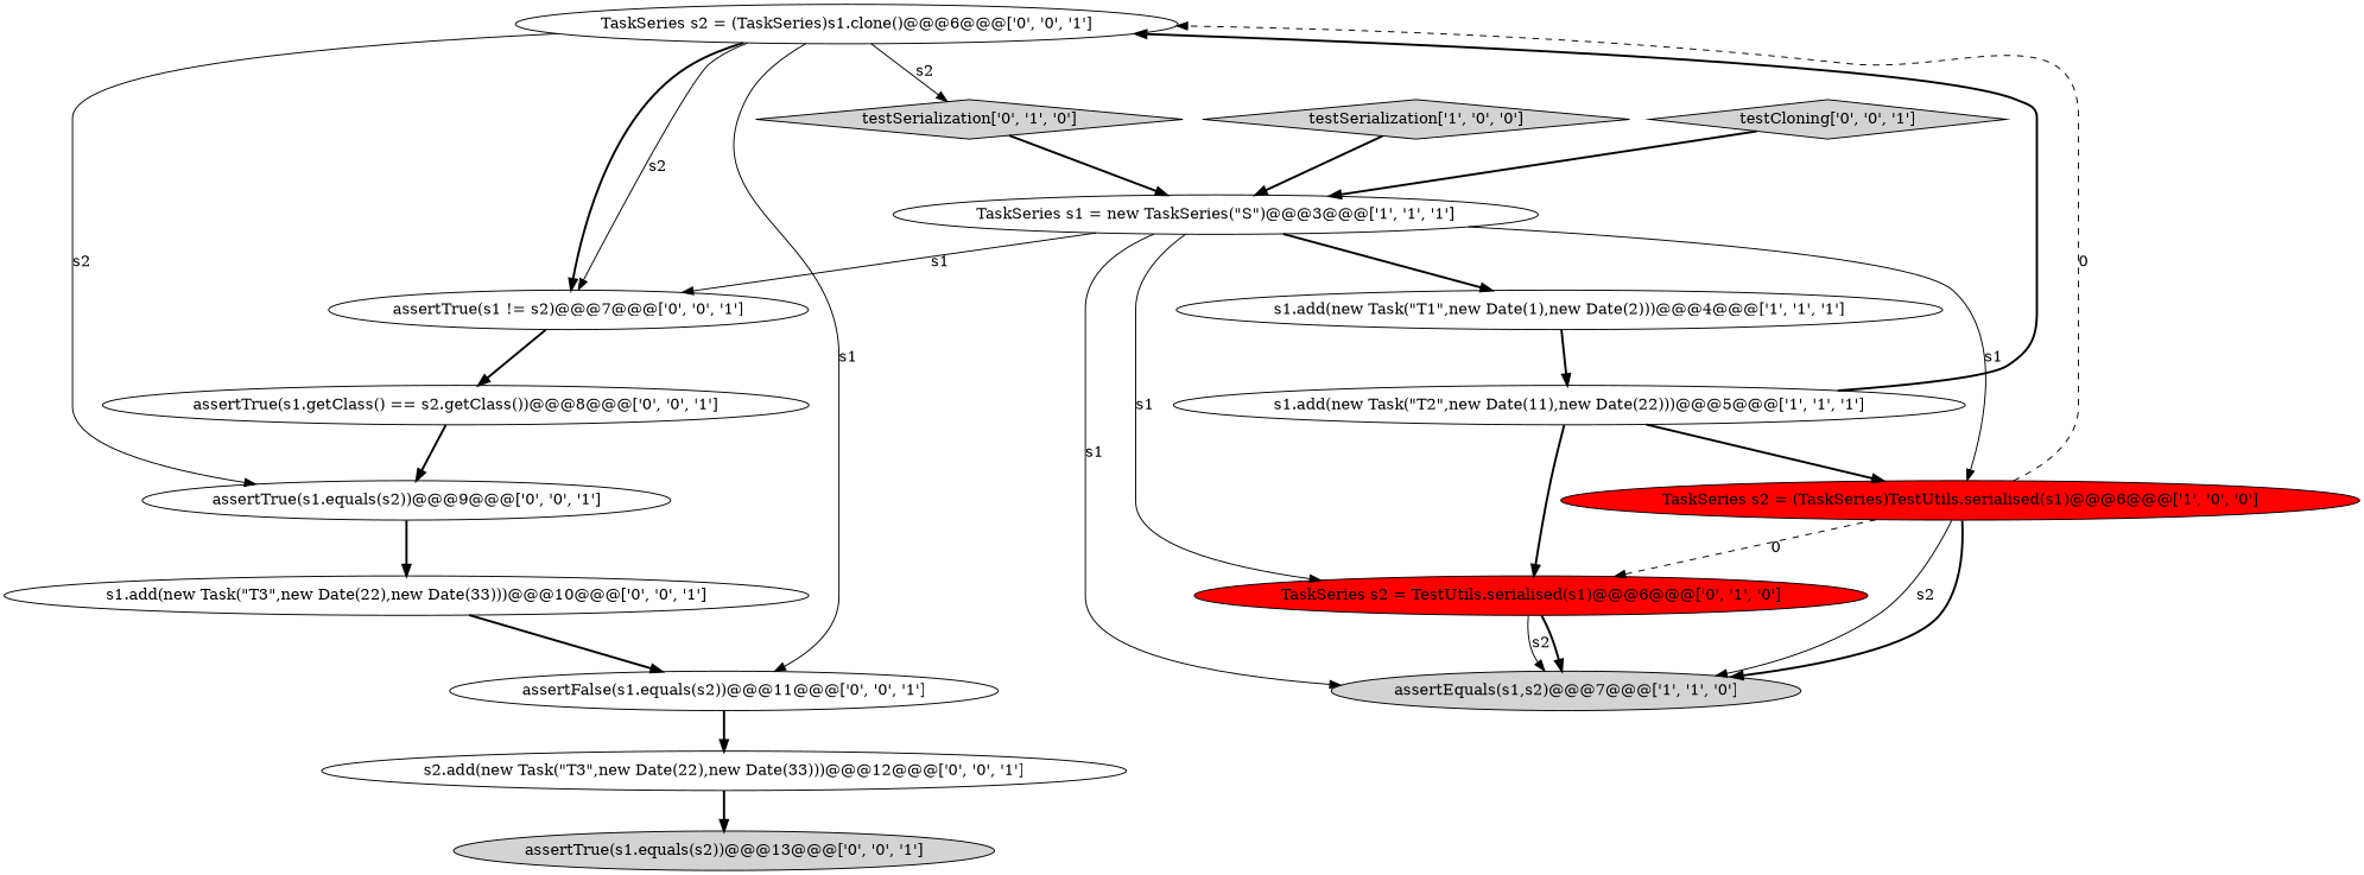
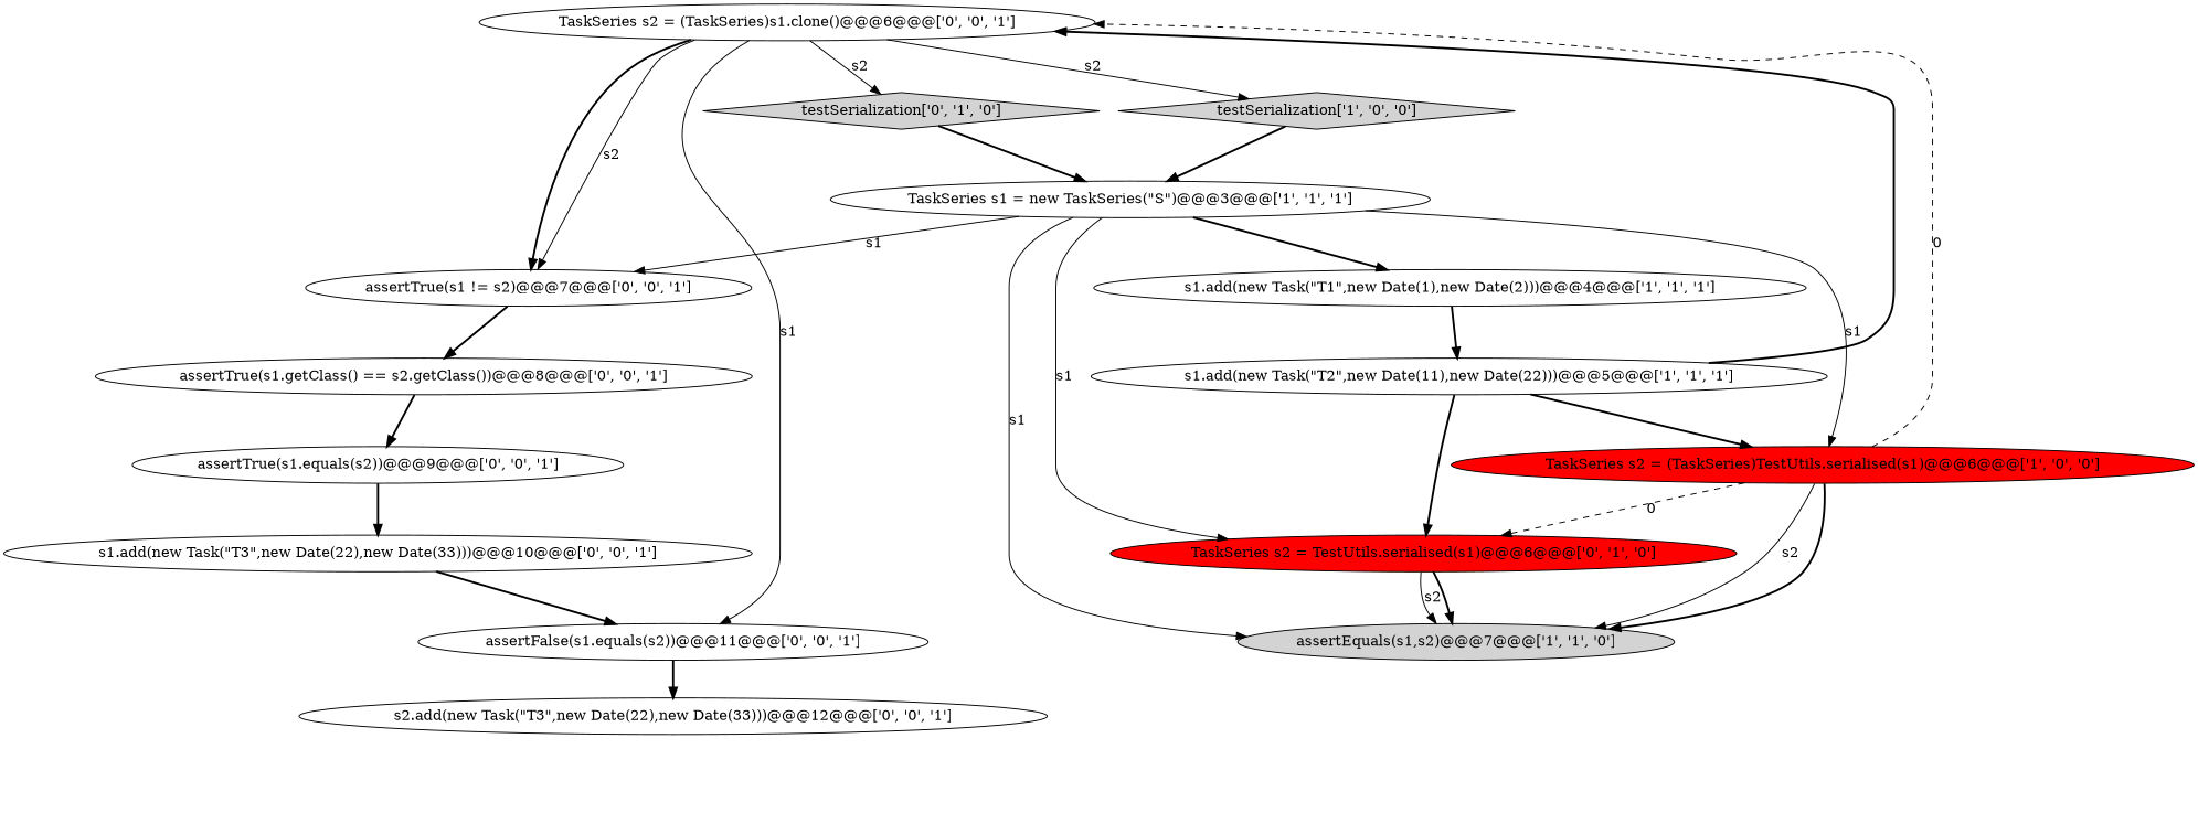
  digraph {
    node [fillcolor=white shape=ellipse style=filled]
    edge [style=bold]
-   n1 [fillcolor=lightgray label="assertTrue(s1.equals(s2))@@@13@@@['0', '0', '1']"]
    n2 [label="s2.add(new Task(\"T3\",new Date(22),new Date(33)))@@@12@@@['0', '0', '1']"]
    n3 [fillcolor=red label="TaskSeries s2 = (TaskSeries)TestUtils.serialised(s1)@@@6@@@['1', '0', '0']"]
    n4 [label="TaskSeries s2 = (TaskSeries)s1.clone()@@@6@@@['0', '0', '1']"]
    n5 [fillcolor=red label="TaskSeries s2 = TestUtils.serialised(s1)@@@6@@@['0', '1', '0']"]
    n6 [fillcolor=lightgray label="assertEquals(s1,s2)@@@7@@@['1', '1', '0']"]
    n7 [fillcolor=lightgray label="testSerialization['0', '1', '0']" shape=diamond]
    n8 [label="assertFalse(s1.equals(s2))@@@11@@@['0', '0', '1']"]
    n9 [label="assertTrue(s1.equals(s2))@@@9@@@['0', '0', '1']"]
    n10 [label="assertTrue(s1 != s2)@@@7@@@['0', '0', '1']"]
    n11 [label="TaskSeries s1 = new TaskSeries(\"S\")@@@3@@@['1', '1', '1']"]
    n12 [label="s1.add(new Task(\"T1\",new Date(1),new Date(2)))@@@4@@@['1', '1', '1']"]
    n13 [label="s1.add(new Task(\"T3\",new Date(22),new Date(33)))@@@10@@@['0', '0', '1']"]
    n14 [label="assertTrue(s1.getClass() == s2.getClass())@@@8@@@['0', '0', '1']"]
    n15 [label="s1.add(new Task(\"T2\",new Date(11),new Date(22)))@@@5@@@['1', '1', '1']"]
-   n16 [fillcolor=lightgray label="testCloning['0', '0', '1']" shape=diamond]
    n17 [fillcolor=lightgray label="testSerialization['1', '0', '0']" shape=diamond]
-   n2 -> n1
    n3 -> n4 [label=0 style=dashed]
    n3 -> n5 [label=0 style=dashed]
    n3 -> n6 [label=s2 style=solid]
    n3 -> n6
    n4 -> n7 [label=s2 style=solid]
    n4 -> n8 [label=s1 style=solid]
-   n4 -> n9 [label=s2 style=solid]
+   n4 -> n17 [label=s2 style=solid]
    n4 -> n10 [label=s2 style=solid]
    n4 -> n10
    n5 -> n6 [label=s2 style=solid]
    n5 -> n6
    n7 -> n11
    n8 -> n2
    n9 -> n13
    n10 -> n14
    n11 -> n3 [label=s1 style=solid]
    n11 -> n5 [label=s1 style=solid]
    n11 -> n6 [label=s1 style=solid]
    n11 -> n10 [label=s1 style=solid]
    n11 -> n12
    n12 -> n15
    n13 -> n8
    n14 -> n9
    n15 -> n3
    n15 -> n4
    n15 -> n5
-   n16 -> n11
    n17 -> n11
  }
